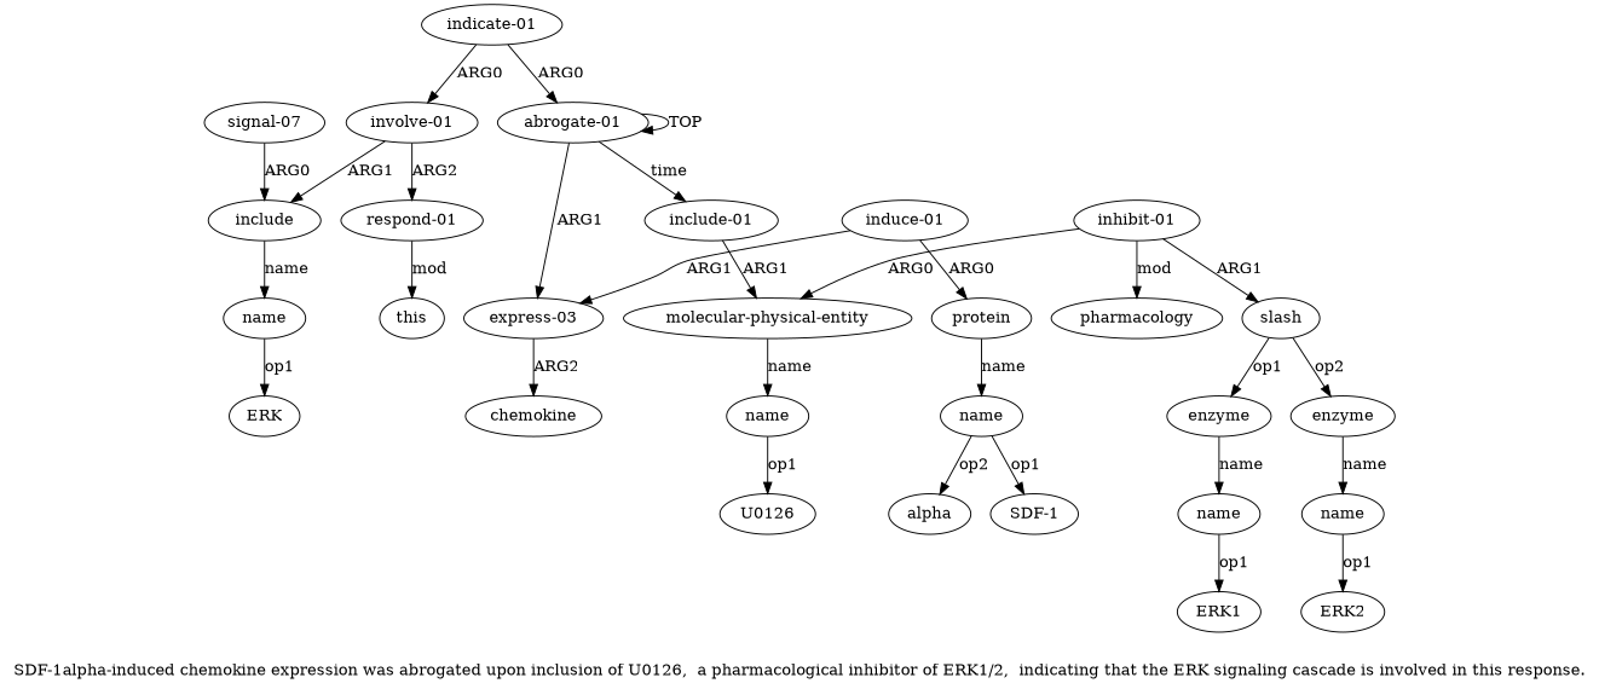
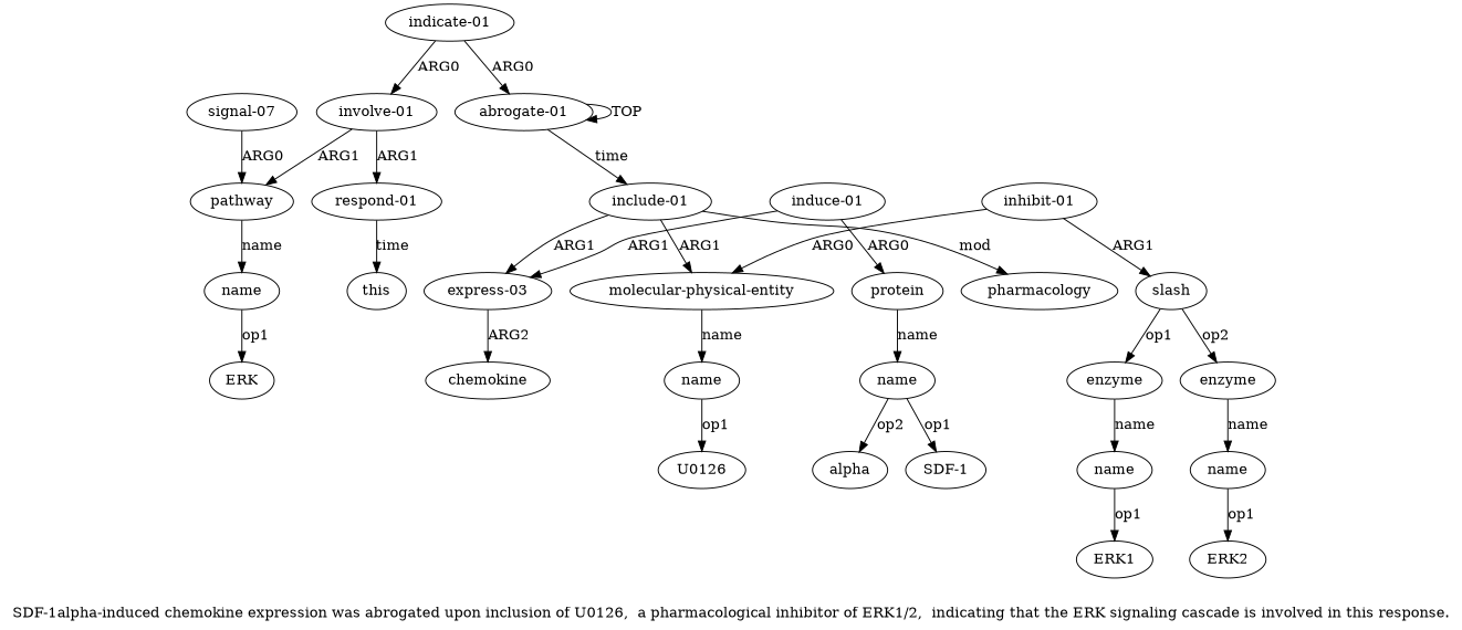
  digraph {
    label="SDF-1alpha-induced chemokine expression was abrogated upon inclusion of U0126,  a pharmacological inhibitor of ERK1/2,  indicating that the ERK signaling cascade is involved in this response."
    node [color=black gold_ind=-1 gold_label=name test_ind=-1 test_label=name]
    edge [color=black gold_label=op1 test_label=op1]
    n1 [gold_ind=20 gold_label="signal-07" label="signal-07" test_ind=20 test_label="signal-07"]
-   n2 [gold_ind=18 gold_label=pathway label=include test_ind=18 test_label=pathway]
+   n2 [gold_ind=18 gold_label=pathway label=pathway test_ind=18 test_label=pathway]
    n3 [gold_ind=19 label=name test_ind=19]
    n4 [gold_label=ERK label=ERK test_label=ERK]
    n5 [gold_ind=21 gold_label="respond-01" label="respond-01" test_ind=21 test_label="respond-01"]
    n6 [gold_ind=22 gold_label=this label=this test_ind=22 test_label=this]
    n7 [gold_label="SDF-1" label="SDF-1" test_label="SDF-1"]
    n8 [gold_label=alpha label=alpha test_label=alpha]
    n9 [gold_label=ERK1 label=ERK1 test_label=ERK1]
    n10 [gold_ind=15 gold_label=pharmacology label=pharmacology test_ind=15 test_label=pharmacology]
    n11 [gold_ind=14 label=name test_ind=14]
    n12 [gold_label=ERK2 label=ERK2 test_label=ERK2]
    n13 [gold_ind=17 gold_label="involve-01" label="involve-01" test_ind=17 test_label="involve-01"]
    n14 [gold_ind=16 gold_label="indicate-01" label="indicate-01" test_ind=16 test_label="indicate-01"]
    n15 [gold_ind=0 gold_label="abrogate-01" label="abrogate-01" test_ind=0 test_label="abrogate-01"]
    n16 [gold_ind=1 gold_label="express-03" label="express-03" test_ind=1 test_label="express-03"]
    n17 [gold_ind=6 gold_label="include-01" label="include-01" test_ind=6 test_label="include-01"]
    n18 [gold_ind=2 gold_label=chemokine label=chemokine test_ind=2 test_label=chemokine]
    n19 [gold_ind=7 gold_label="molecular-physical-entity" label="molecular-physical-entity" test_ind=7 test_label="molecular-physical-entity"]
    n20 [gold_ind=11 gold_label=enzyme label=enzyme test_ind=11 test_label=enzyme]
    n21 [gold_ind=12 label=name test_ind=12]
    n22 [gold_ind=10 gold_label=slash label=slash test_ind=10 test_label=slash]
    n23 [gold_ind=13 gold_label=enzyme label=enzyme test_ind=13 test_label=enzyme]
    n24 [gold_ind=8 label=name test_ind=8]
    n25 [gold_ind=3 gold_label="induce-01" label="induce-01" test_ind=3 test_label="induce-01"]
    n26 [gold_ind=4 gold_label=protein label=protein test_ind=4 test_label=protein]
    n27 [gold_ind=5 label=name test_ind=5]
    n28 [gold_label=U0126 label=U0126 test_label=U0126]
    n29 [gold_ind=9 gold_label="inhibit-01" label="inhibit-01" test_ind=9 test_label="inhibit-01"]
    n1 -> n2 [gold_label=ARG0 label=ARG0 test_label=ARG0]
    n2 -> n3 [gold_label=name label=name test_label=name]
    n3 -> n4 [label=op1]
-   n5 -> n6 [gold_label=mod label=mod test_label=mod]
+   n5 -> n6 [gold_label=mod label=time test_label=mod]
    n11 -> n12 [label=op1]
    n13 -> n2 [gold_label=ARG1 label=ARG1 test_label=ARG1]
-   n13 -> n5 [gold_label=ARG2 label=ARG2 test_label=ARG2]
+   n13 -> n5 [gold_label=ARG2 label=ARG1 test_label=ARG2]
    n14 -> n13 [gold_label=ARG1 label=ARG0 test_label=ARG1]
    n14 -> n15 [gold_label=ARG0 label=ARG0 test_label=ARG0]
    n15 -> n15 [gold_label=TOP label=TOP test_label=TOP]
-   n15 -> n16 [gold_label=ARG1 label=ARG1 test_label=ARG1]
+   n17 -> n16 [gold_label=ARG1 label=ARG1 test_label=ARG1]
    n15 -> n17 [gold_label=time label=time test_label=time]
    n16 -> n18 [gold_label=ARG2 label=ARG2 test_label=ARG2]
    n17 -> n19 [gold_label=ARG1 label=ARG1 test_label=ARG1]
    n19 -> n24 [gold_label=name label=name test_label=name]
    n20 -> n21 [gold_label=name label=name test_label=name]
    n21 -> n9 [label=op1]
    n22 -> n20 [label=op1]
    n22 -> n23 [gold_label=op2 label=op2 test_label=op2]
    n23 -> n11 [gold_label=name label=name test_label=name]
    n24 -> n28 [label=op1]
    n25 -> n16 [gold_label=ARG1 label=ARG1 test_label=ARG1]
    n25 -> n26 [gold_label=ARG0 label=ARG0 test_label=ARG0]
    n26 -> n27 [gold_label=name label=name test_label=name]
    n27 -> n7 [label=op1]
    n27 -> n8 [gold_label=op2 label=op2 test_label=op2]
-   n29 -> n10 [gold_label=mod label=mod test_label=mod]
+   n17 -> n10 [gold_label=mod label=mod test_label=mod]
    n29 -> n19 [gold_label=ARG0 label=ARG0 test_label=ARG0]
    n29 -> n22 [gold_label=ARG1 label=ARG1 test_label=ARG1]
  }
